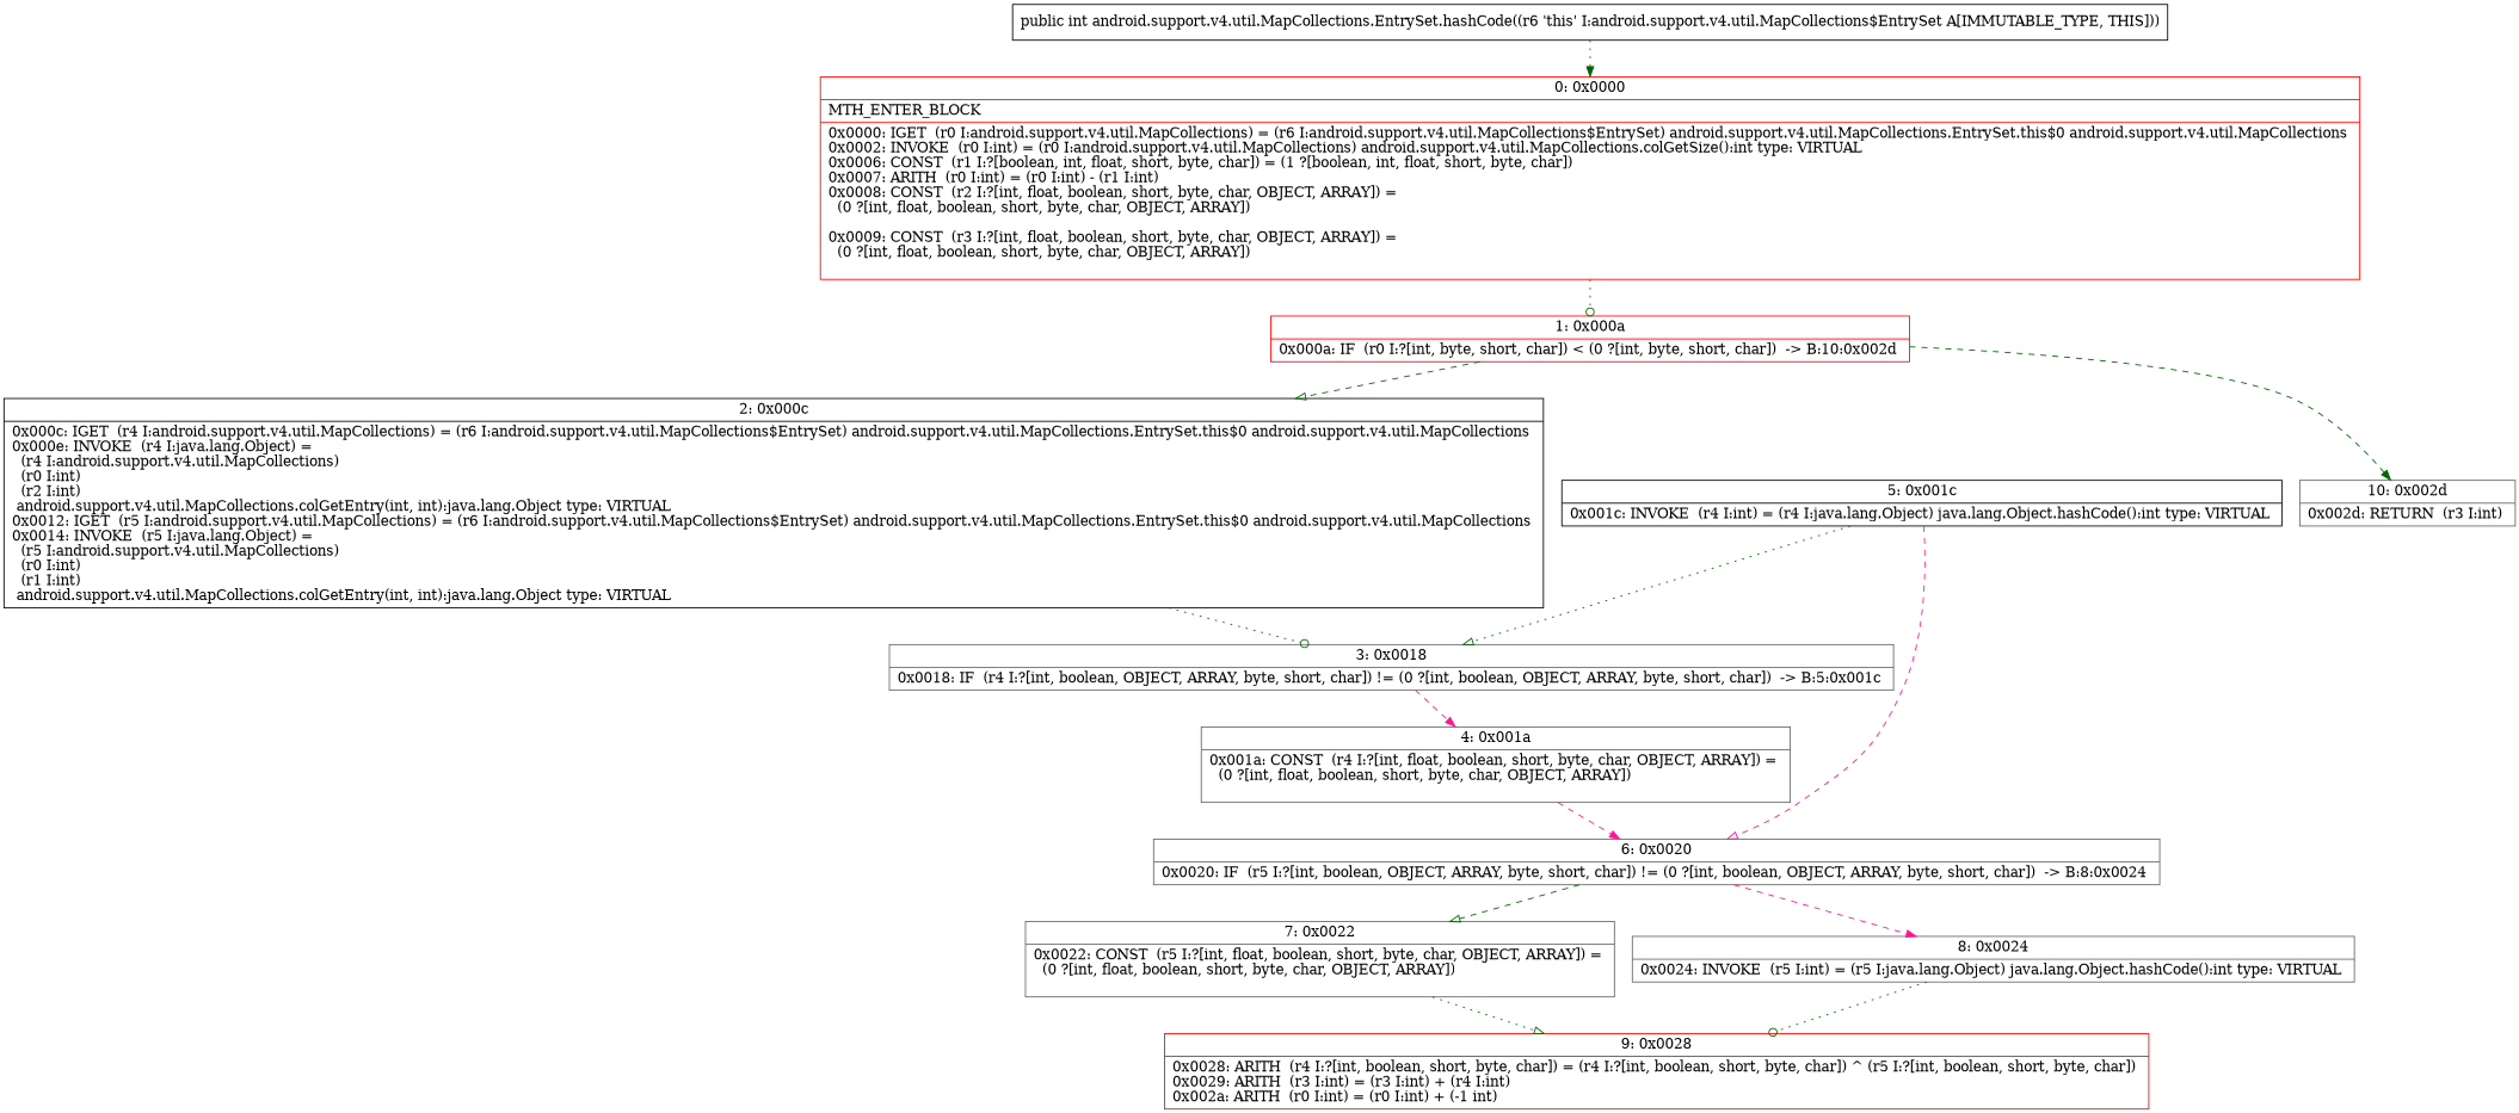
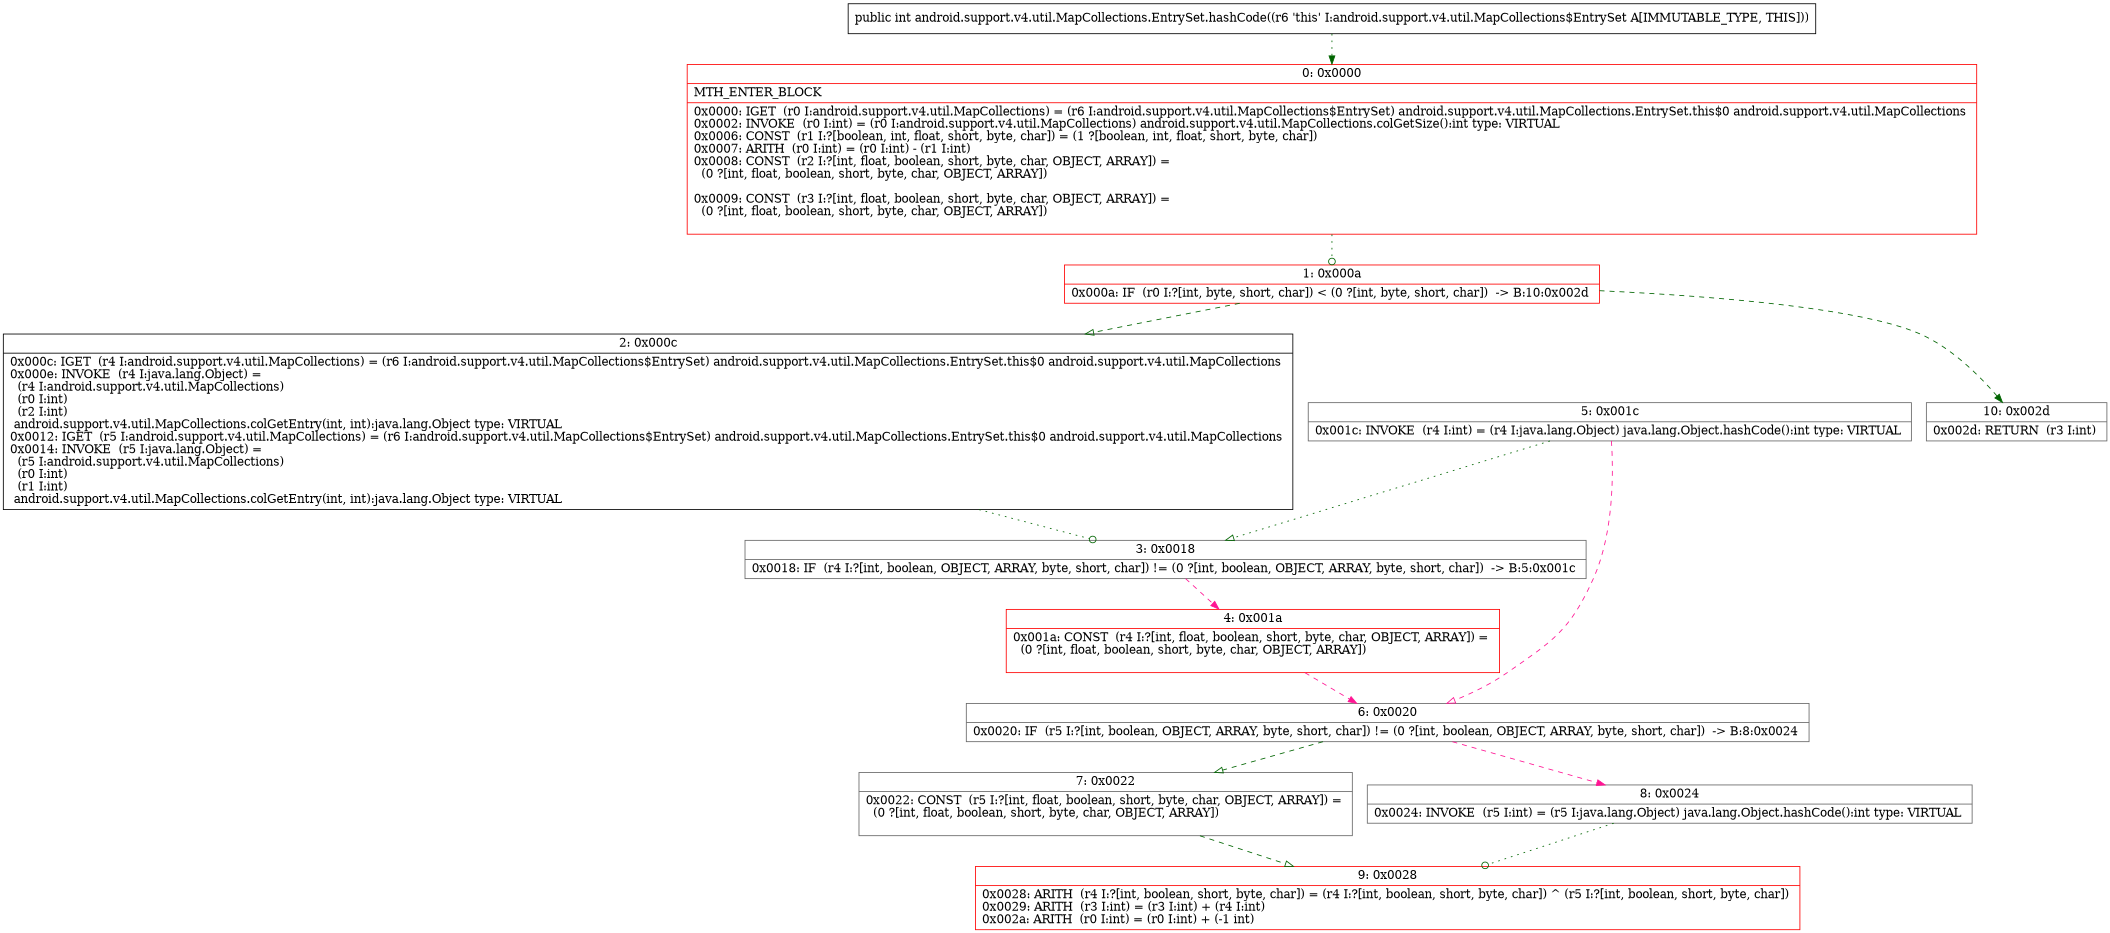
  digraph {
    node [color=gray40 shape=record]
    edge [arrowhead=onormal color=darkgreen style=dashed]
    n1 [color=red label="{0\:\ 0x0000|MTH_ENTER_BLOCK\l|0x0000: IGET  (r0 I:android.support.v4.util.MapCollections) = (r6 I:android.support.v4.util.MapCollections$EntrySet) android.support.v4.util.MapCollections.EntrySet.this$0 android.support.v4.util.MapCollections \l0x0002: INVOKE  (r0 I:int) = (r0 I:android.support.v4.util.MapCollections) android.support.v4.util.MapCollections.colGetSize():int type: VIRTUAL \l0x0006: CONST  (r1 I:?[boolean, int, float, short, byte, char]) = (1 ?[boolean, int, float, short, byte, char]) \l0x0007: ARITH  (r0 I:int) = (r0 I:int) \- (r1 I:int) \l0x0008: CONST  (r2 I:?[int, float, boolean, short, byte, char, OBJECT, ARRAY]) = \l  (0 ?[int, float, boolean, short, byte, char, OBJECT, ARRAY])\l \l0x0009: CONST  (r3 I:?[int, float, boolean, short, byte, char, OBJECT, ARRAY]) = \l  (0 ?[int, float, boolean, short, byte, char, OBJECT, ARRAY])\l \l}"]
    n2 [color=red label="{1\:\ 0x000a|0x000a: IF  (r0 I:?[int, byte, short, char]) \< (0 ?[int, byte, short, char])  \-\> B:10:0x002d \l}"]
    n3 [color=black label="{2\:\ 0x000c|0x000c: IGET  (r4 I:android.support.v4.util.MapCollections) = (r6 I:android.support.v4.util.MapCollections$EntrySet) android.support.v4.util.MapCollections.EntrySet.this$0 android.support.v4.util.MapCollections \l0x000e: INVOKE  (r4 I:java.lang.Object) = \l  (r4 I:android.support.v4.util.MapCollections)\l  (r0 I:int)\l  (r2 I:int)\l android.support.v4.util.MapCollections.colGetEntry(int, int):java.lang.Object type: VIRTUAL \l0x0012: IGET  (r5 I:android.support.v4.util.MapCollections) = (r6 I:android.support.v4.util.MapCollections$EntrySet) android.support.v4.util.MapCollections.EntrySet.this$0 android.support.v4.util.MapCollections \l0x0014: INVOKE  (r5 I:java.lang.Object) = \l  (r5 I:android.support.v4.util.MapCollections)\l  (r0 I:int)\l  (r1 I:int)\l android.support.v4.util.MapCollections.colGetEntry(int, int):java.lang.Object type: VIRTUAL \l}"]
    n4 [label="{10\:\ 0x002d|0x002d: RETURN  (r3 I:int) \l}"]
    n5 [label="{3\:\ 0x0018|0x0018: IF  (r4 I:?[int, boolean, OBJECT, ARRAY, byte, short, char]) != (0 ?[int, boolean, OBJECT, ARRAY, byte, short, char])  \-\> B:5:0x001c \l}"]
-   n6 [label="{4\:\ 0x001a|0x001a: CONST  (r4 I:?[int, float, boolean, short, byte, char, OBJECT, ARRAY]) = \l  (0 ?[int, float, boolean, short, byte, char, OBJECT, ARRAY])\l \l}"]
+   n6 [color=red label="{4\:\ 0x001a|0x001a: CONST  (r4 I:?[int, float, boolean, short, byte, char, OBJECT, ARRAY]) = \l  (0 ?[int, float, boolean, short, byte, char, OBJECT, ARRAY])\l \l}"]
    n7 [label="{6\:\ 0x0020|0x0020: IF  (r5 I:?[int, boolean, OBJECT, ARRAY, byte, short, char]) != (0 ?[int, boolean, OBJECT, ARRAY, byte, short, char])  \-\> B:8:0x0024 \l}"]
-   n8 [color=black label="{5\:\ 0x001c|0x001c: INVOKE  (r4 I:int) = (r4 I:java.lang.Object) java.lang.Object.hashCode():int type: VIRTUAL \l}"]
+   n8 [label="{5\:\ 0x001c|0x001c: INVOKE  (r4 I:int) = (r4 I:java.lang.Object) java.lang.Object.hashCode():int type: VIRTUAL \l}"]
    n9 [label="{7\:\ 0x0022|0x0022: CONST  (r5 I:?[int, float, boolean, short, byte, char, OBJECT, ARRAY]) = \l  (0 ?[int, float, boolean, short, byte, char, OBJECT, ARRAY])\l \l}"]
    n10 [label="{8\:\ 0x0024|0x0024: INVOKE  (r5 I:int) = (r5 I:java.lang.Object) java.lang.Object.hashCode():int type: VIRTUAL \l}"]
    n11 [color=red label="{9\:\ 0x0028|0x0028: ARITH  (r4 I:?[int, boolean, short, byte, char]) = (r4 I:?[int, boolean, short, byte, char]) ^ (r5 I:?[int, boolean, short, byte, char]) \l0x0029: ARITH  (r3 I:int) = (r3 I:int) + (r4 I:int) \l0x002a: ARITH  (r0 I:int) = (r0 I:int) + (\-1 int) \l}"]
    n12 [color=black label="{public int android.support.v4.util.MapCollections.EntrySet.hashCode((r6 'this' I:android.support.v4.util.MapCollections$EntrySet A[IMMUTABLE_TYPE, THIS])) }"]
    n1 -> n2 [arrowhead=odot style=dotted]
    n2 -> n3
    n2 -> n4 [arrowhead=normal]
    n3 -> n5 [arrowhead=odot style=dotted]
    n5 -> n6 [arrowhead=normal color=deeppink]
    n6 -> n7 [arrowhead=normal color=deeppink]
    n7 -> n9
    n7 -> n10 [arrowhead=normal color=deeppink]
    n8 -> n5 [style=dotted]
    n8 -> n7 [color=deeppink]
-   n9 -> n11 [style=dotted]
+   n9 -> n11
    n10 -> n11 [arrowhead=odot style=dotted]
    n12 -> n1 [arrowhead=normal style=dotted]
  }
